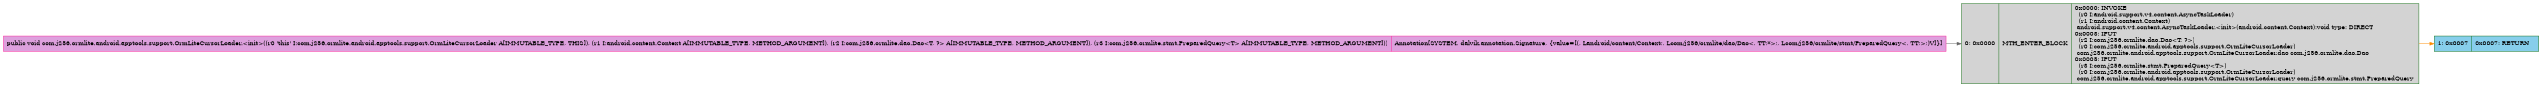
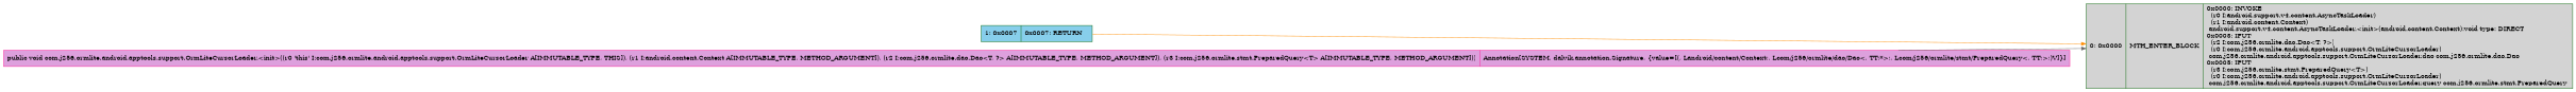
  digraph {
    rankdir=LR
    node [shape=record style=filled color=darkgreen]
    n1 [label="{0\:\ 0x0000|MTH_ENTER_BLOCK\l|0x0000: INVOKE  \l  (r0 I:android.support.v4.content.AsyncTaskLoader)\l  (r1 I:android.content.Context)\l android.support.v4.content.AsyncTaskLoader.\<init\>(android.content.Context):void type: DIRECT \l0x0003: IPUT  \l  (r2 I:com.j256.ormlite.dao.Dao\<T, ?\>)\l  (r0 I:com.j256.ormlite.android.apptools.support.OrmLiteCursorLoader)\l com.j256.ormlite.android.apptools.support.OrmLiteCursorLoader.dao com.j256.ormlite.dao.Dao \l0x0005: IPUT  \l  (r3 I:com.j256.ormlite.stmt.PreparedQuery\<T\>)\l  (r0 I:com.j256.ormlite.android.apptools.support.OrmLiteCursorLoader)\l com.j256.ormlite.android.apptools.support.OrmLiteCursorLoader.query com.j256.ormlite.stmt.PreparedQuery \l}" fillcolor=lightgrey]
    n2 [label="{1\:\ 0x0007|0x0007: RETURN   \l}" fillcolor=skyblue]
    n3 [label="{public void com.j256.ormlite.android.apptools.support.OrmLiteCursorLoader.\<init\>((r0 'this' I:com.j256.ormlite.android.apptools.support.OrmLiteCursorLoader A[IMMUTABLE_TYPE, THIS]), (r1 I:android.content.Context A[IMMUTABLE_TYPE, METHOD_ARGUMENT]), (r2 I:com.j256.ormlite.dao.Dao\<T, ?\> A[IMMUTABLE_TYPE, METHOD_ARGUMENT]), (r3 I:com.j256.ormlite.stmt.PreparedQuery\<T\> A[IMMUTABLE_TYPE, METHOD_ARGUMENT]))  | Annotation[SYSTEM, dalvik.annotation.Signature, \{value=[(, Landroid\/content\/Context;, Lcom\/j256\/ormlite\/dao\/Dao\<, TT;*\>;, Lcom\/j256\/ormlite\/stmt\/PreparedQuery\<, TT;\>;)V]\}]\l}" fillcolor=plum color=deeppink]
-   n1 -> n2 [color=darkorange]
+   n2 -> n1 [color=darkorange]
    n3 -> n1 [color=gray40]
  }
